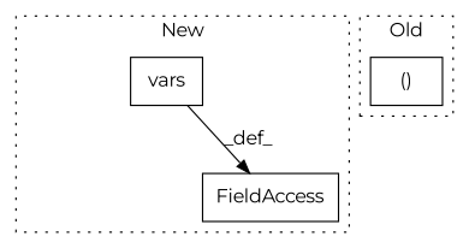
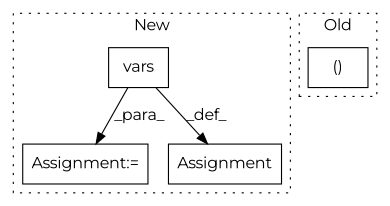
  digraph {
    fontname=Montserrat
    node [fontname=Montserrat s=2633 shape=box]
    edge [fontname=Montserrat]
    n1 [a=32 l="5,1" label=vars s="2590,2599"]
-   n3 [a=22 l=10 label=FieldAccess]
+   n2 [a=7 l=12 label="Assignment:=" s=2643]
+   n3 [a=22 l=10 label=Assignment]
    n4 [a=106 l=45 label="()"]
    subgraph cluster_1 {
      label=New
      style=dotted
      n1
+     n2
      n3
    }
    subgraph cluster_2 {
      label=Old
      style=dotted
      n4
    }
+   n1 -> n2 [label=_para_]
    n1 -> n3 [label=_def_]
  }
